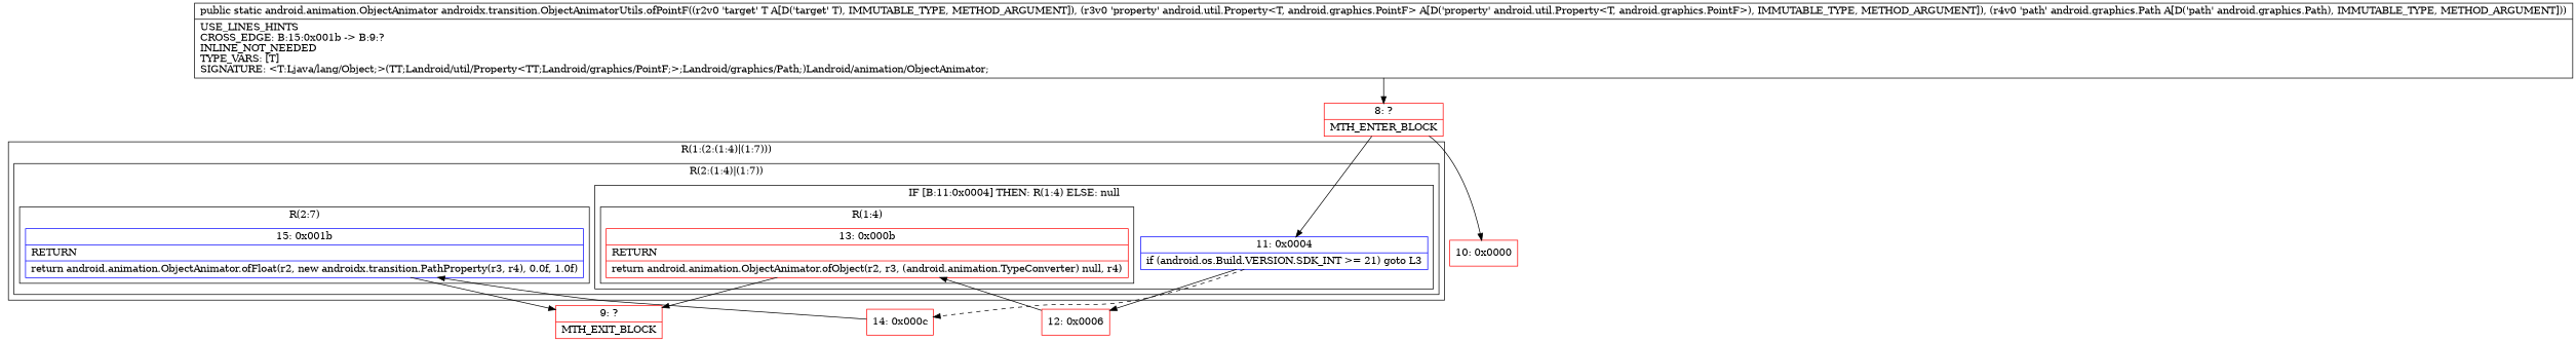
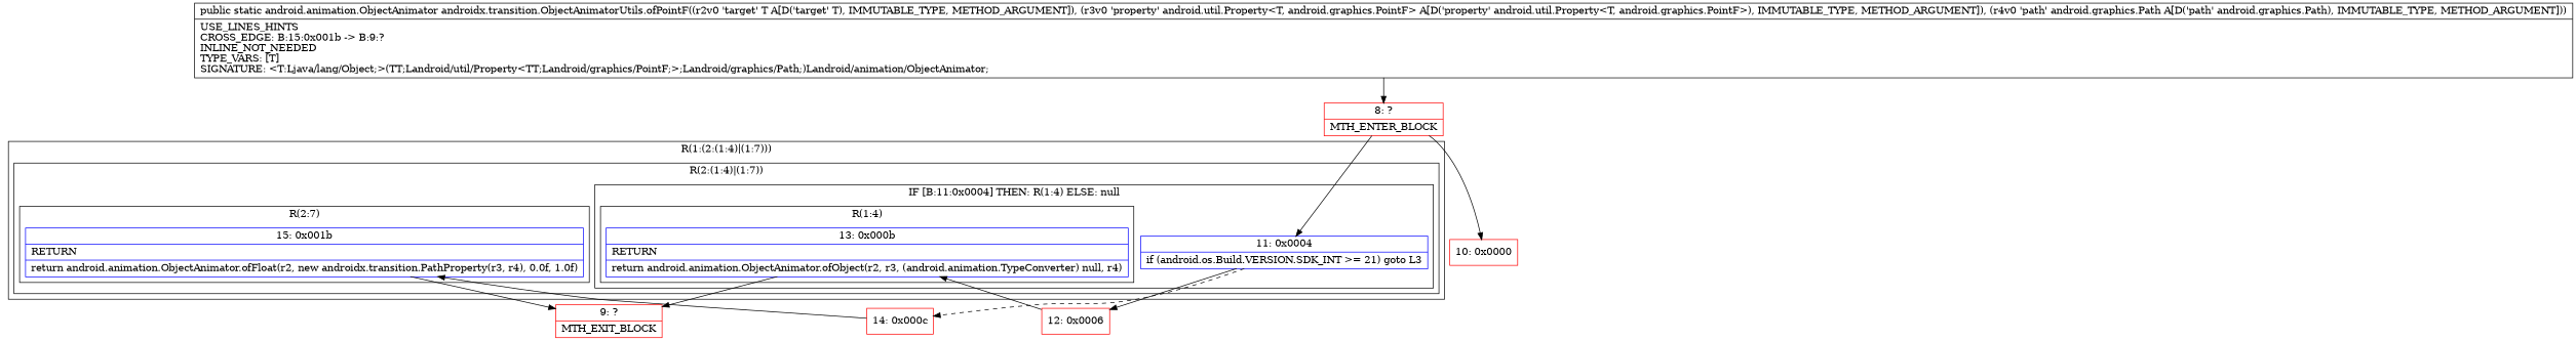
  digraph {
    node [color=red shape=record]
-   n1 [label="{13\:\ 0x000b|RETURN\l|return android.animation.ObjectAnimator.ofObject(r2, r3, (android.animation.TypeConverter) null, r4)\l}"]
+   n1 [color=blue label="{13\:\ 0x000b|RETURN\l|return android.animation.ObjectAnimator.ofObject(r2, r3, (android.animation.TypeConverter) null, r4)\l}"]
    n2 [color=blue label="{11\:\ 0x0004|if (android.os.Build.VERSION.SDK_INT \>= 21) goto L3\l}"]
    n3 [color=blue label="{15\:\ 0x001b|RETURN\l|return android.animation.ObjectAnimator.ofFloat(r2, new androidx.transition.PathProperty(r3, r4), 0.0f, 1.0f)\l}"]
    n4 [label="{9\:\ ?|MTH_EXIT_BLOCK\l}"]
    n5 [label="{12\:\ 0x0006}"]
    n6 [label="{14\:\ 0x000c}"]
    n7 [label="{8\:\ ?|MTH_ENTER_BLOCK\l}"]
    n8 [label="{10\:\ 0x0000}"]
    n9 [label="{public static android.animation.ObjectAnimator androidx.transition.ObjectAnimatorUtils.ofPointF((r2v0 'target' T A[D('target' T), IMMUTABLE_TYPE, METHOD_ARGUMENT]), (r3v0 'property' android.util.Property\<T, android.graphics.PointF\> A[D('property' android.util.Property\<T, android.graphics.PointF\>), IMMUTABLE_TYPE, METHOD_ARGUMENT]), (r4v0 'path' android.graphics.Path A[D('path' android.graphics.Path), IMMUTABLE_TYPE, METHOD_ARGUMENT]))  | USE_LINES_HINTS\lCROSS_EDGE: B:15:0x001b \-\> B:9:?\lINLINE_NOT_NEEDED\lTYPE_VARS: [T]\lSIGNATURE: \<T:Ljava\/lang\/Object;\>(TT;Landroid\/util\/Property\<TT;Landroid\/graphics\/PointF;\>;Landroid\/graphics\/Path;)Landroid\/animation\/ObjectAnimator;\l}" color=""]
    subgraph cluster_1 {
      label="R(1:(2:(1:4)|(1:7)))"
      subgraph cluster_2 {
        label="R(2:(1:4)|(1:7))"
        subgraph cluster_3 {
          label="IF [B:11:0x0004] THEN: R(1:4) ELSE: null"
          n2
          subgraph cluster_4 {
            label="R(1:4)"
            n1
          }
        }
        subgraph cluster_5 {
          label="R(2:7)"
          n3
        }
      }
    }
    n1 -> n4
    n2 -> n5
    n2 -> n6 [style=dashed]
    n3 -> n4
    n5 -> n1
    n6 -> n3
    n7 -> n2
    n7 -> n8
    n9 -> n7
  }
